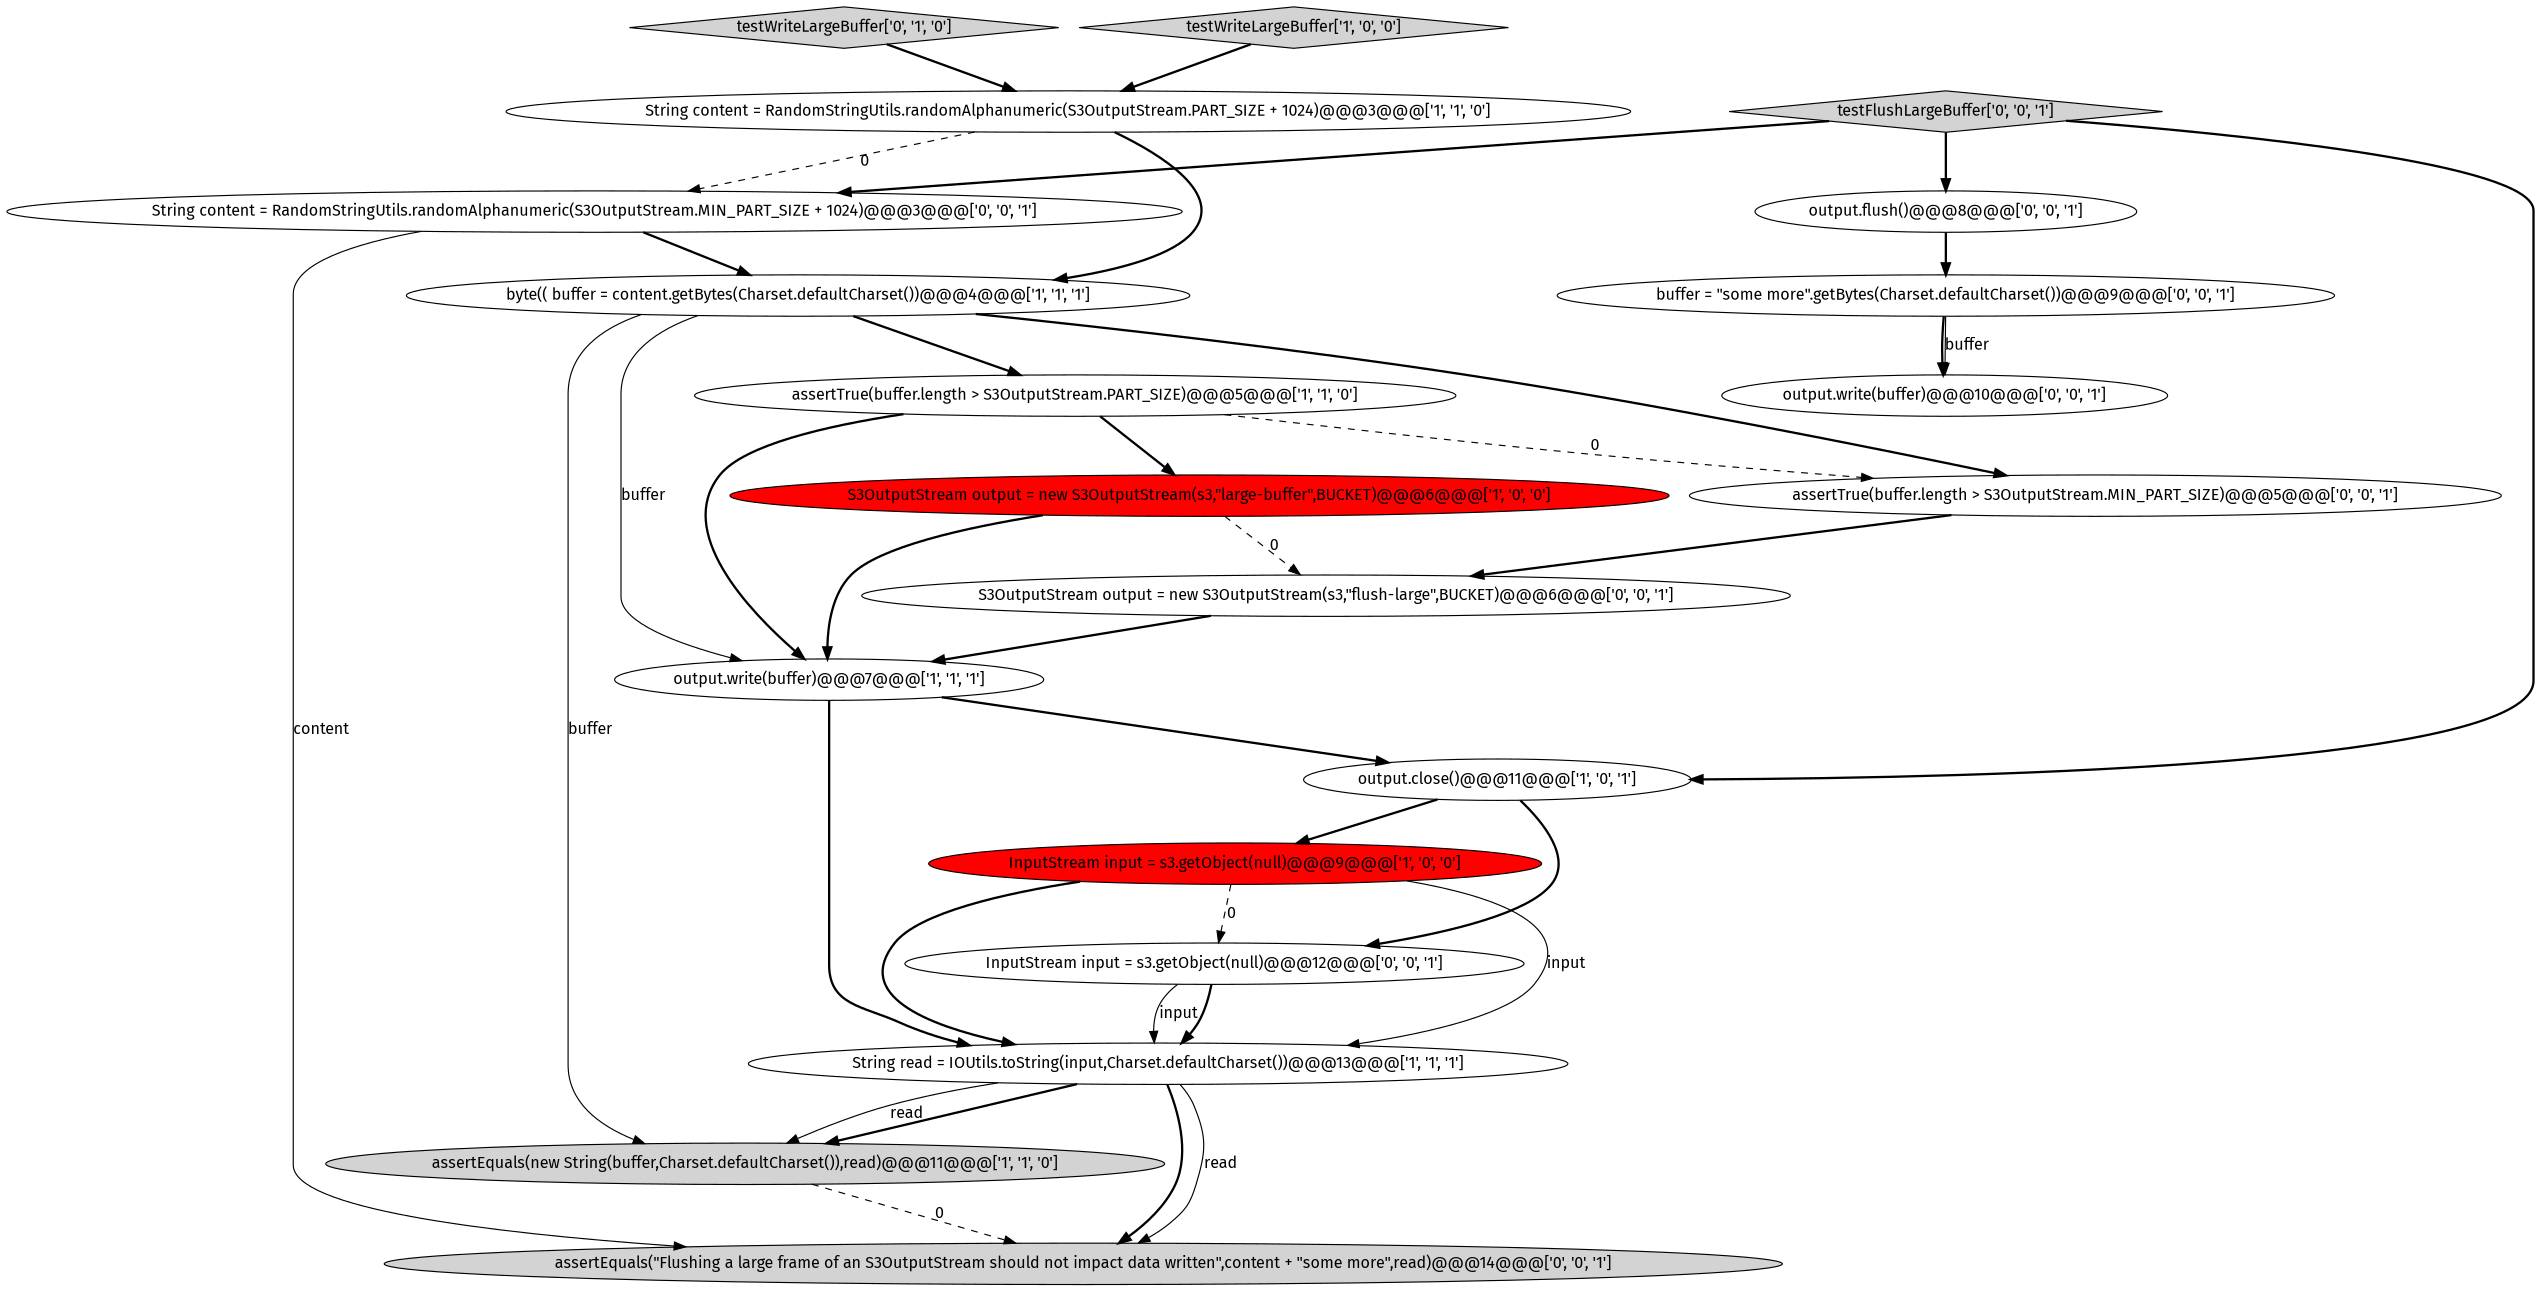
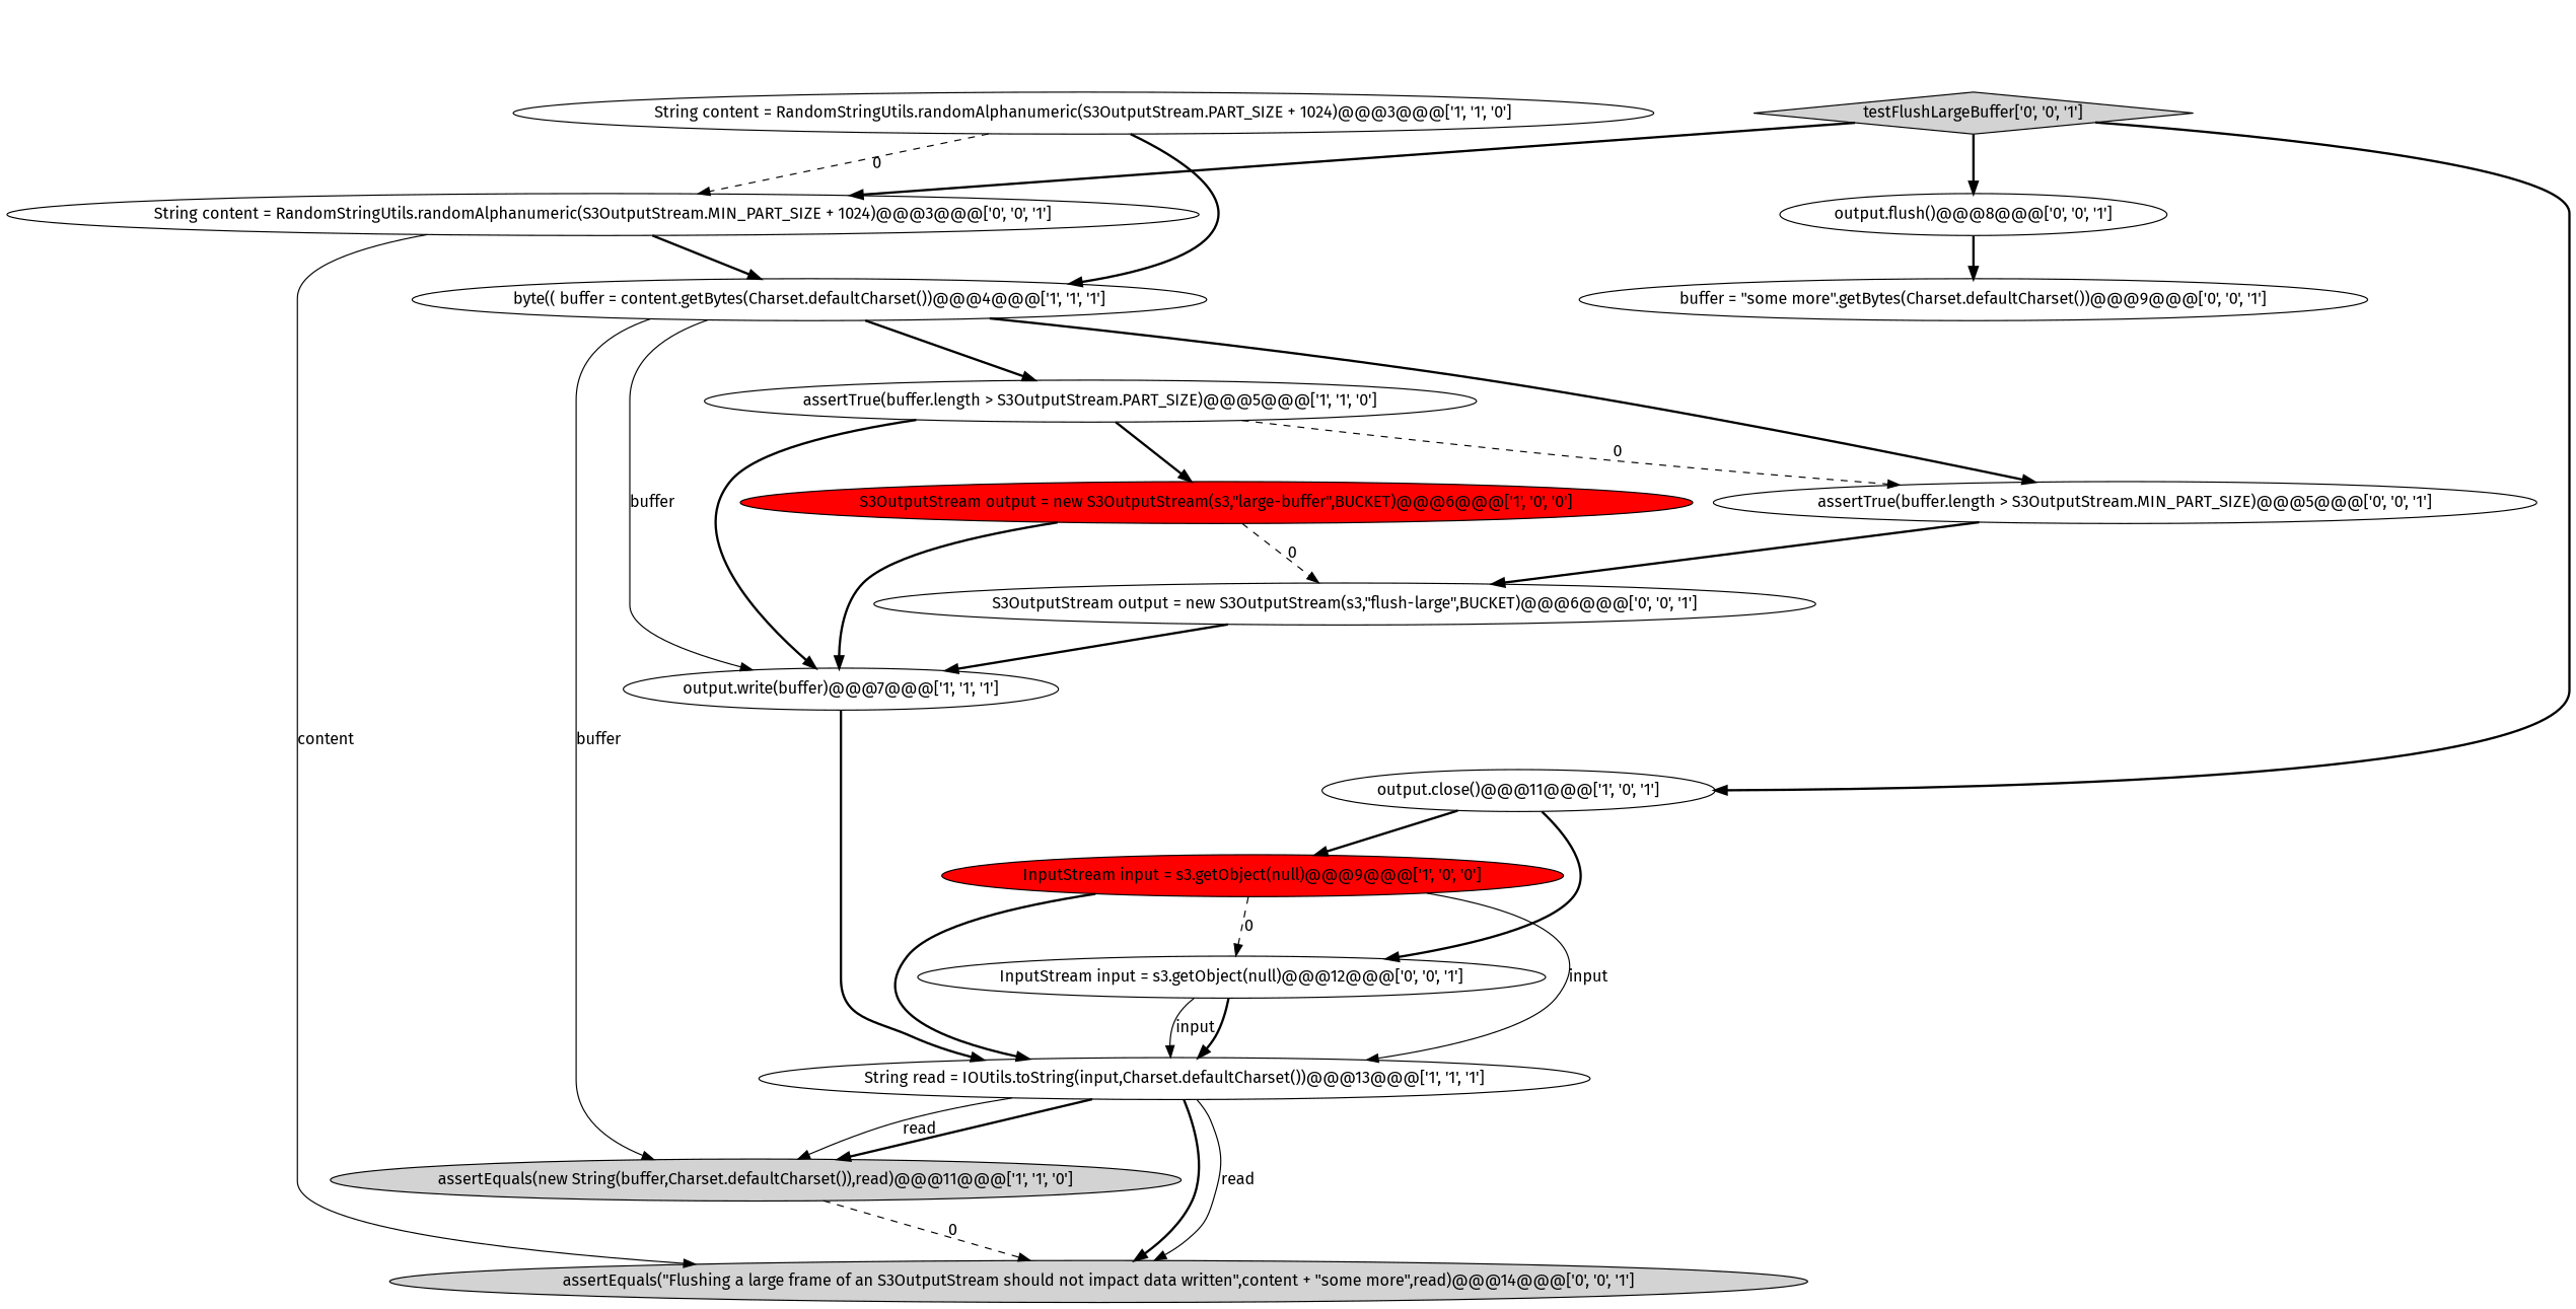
  digraph {
    fontname="Fira Sans"
    node [fillcolor=white fontname="Fira Sans" shape=ellipse style=filled]
    edge [fontname="Fira Sans" style=bold]
    n1 [label="assertTrue(buffer.length > S3OutputStream.PART_SIZE)@@@5@@@['1', '1', '0']"]
    n2 [label="output.write(buffer)@@@7@@@['1', '1', '1']"]
    n3 [label="assertTrue(buffer.length > S3OutputStream.MIN_PART_SIZE)@@@5@@@['0', '0', '1']"]
    n4 [fillcolor=red label="S3OutputStream output = new S3OutputStream(s3,\"large-buffer\",BUCKET)@@@6@@@['1', '0', '0']"]
    n5 [label="String read = IOUtils.toString(input,Charset.defaultCharset())@@@13@@@['1', '1', '1']"]
    n6 [label="output.close()@@@11@@@['1', '0', '1']"]
    n7 [label="S3OutputStream output = new S3OutputStream(s3,\"flush-large\",BUCKET)@@@6@@@['0', '0', '1']"]
    n8 [fillcolor=lightgray label="assertEquals(\"Flushing a large frame of an S3OutputStream should not impact data written\",content + \"some more\",read)@@@14@@@['0', '0', '1']"]
    n9 [fillcolor=lightgray label="assertEquals(new String(buffer,Charset.defaultCharset()),read)@@@11@@@['1', '1', '0']"]
    n10 [label="output.flush()@@@8@@@['0', '0', '1']"]
    n11 [label="buffer = \"some more\".getBytes(Charset.defaultCharset())@@@9@@@['0', '0', '1']"]
-   n12 [label="output.write(buffer)@@@10@@@['0', '0', '1']"]
    n13 [label="InputStream input = s3.getObject(null)@@@12@@@['0', '0', '1']"]
    n14 [fillcolor=red label="InputStream input = s3.getObject(null)@@@9@@@['1', '0', '0']"]
    n15 [label="byte(( buffer = content.getBytes(Charset.defaultCharset())@@@4@@@['1', '1', '1']"]
    n16 [fillcolor=lightgray label="testFlushLargeBuffer['0', '0', '1']" shape=diamond]
    n17 [label="String content = RandomStringUtils.randomAlphanumeric(S3OutputStream.MIN_PART_SIZE + 1024)@@@3@@@['0', '0', '1']"]
-   n18 [fillcolor=lightgray label="testWriteLargeBuffer['0', '1', '0']" shape=diamond]
    n19 [label="String content = RandomStringUtils.randomAlphanumeric(S3OutputStream.PART_SIZE + 1024)@@@3@@@['1', '1', '0']"]
-   n20 [fillcolor=lightgray label="testWriteLargeBuffer['1', '0', '0']" shape=diamond]
    n1 -> n2
    n1 -> n3 [label=0 style=dashed]
    n1 -> n4
    n2 -> n5
-   n2 -> n6
    n3 -> n7
    n4 -> n2
    n4 -> n7 [label=0 style=dashed]
    n5 -> n8
    n5 -> n8 [label=read style=solid]
    n5 -> n9
    n5 -> n9 [label=read style=solid]
    n6 -> n13
    n6 -> n14
    n7 -> n2
    n9 -> n8 [label=0 style=dashed]
    n10 -> n11
-   n11 -> n12 [label=buffer style=solid]
-   n11 -> n12
    n13 -> n5 [label=input style=solid]
    n13 -> n5
    n14 -> n5 [label=input style=solid]
    n14 -> n5
    n14 -> n13 [label=0 style=dashed]
    n15 -> n1
    n15 -> n2 [label=buffer style=solid]
    n15 -> n3
    n15 -> n9 [label=buffer style=solid]
    n16 -> n6
    n16 -> n10
    n16 -> n17
    n17 -> n8 [label=content style=solid]
    n17 -> n15
-   n18 -> n19
    n19 -> n15
    n19 -> n17 [label=0 style=dashed]
-   n20 -> n19
  }
